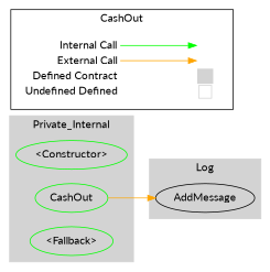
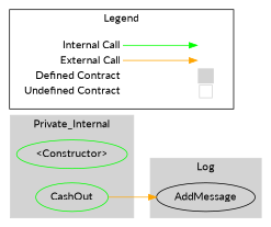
  digraph {
    compound=true
    fontname=Lato
    rankdir=LR
    node [fontname=Lato]
    edge [color=orange fontname=Lato]
    n1 [color=green label="<Constructor>"]
    n2 [color=green label=CashOut]
-   n3 [color=green label="<Fallback>"]
    n4 [label=AddMessage]
-   n5 [label=<<table border="0" cellpadding="2" cellspacing="0" cellborder="0">   <tr><td align="right" port="i1">Internal Call</td></tr>   <tr><td align="right" port="i2">External Call</td></tr>   <tr><td align="right" port="i3">Defined Contract</td></tr>   <tr><td align="right" port="i4">Undefined Defined</td></tr>   </table>> shape=plaintext]
+   n5 [label=<<table border="0" cellpadding="2" cellspacing="0" cellborder="0">   <tr><td align="right" port="i1">Internal Call</td></tr>   <tr><td align="right" port="i2">External Call</td></tr>   <tr><td align="right" port="i3">Defined Contract</td></tr>   <tr><td align="right" port="i4">Undefined Contract</td></tr>   </table>> shape=plaintext]
    n6 [label=<<table border="0" cellpadding="2" cellspacing="0" cellborder="0">   <tr><td port="i1">&nbsp;&nbsp;&nbsp;</td></tr>   <tr><td port="i2">&nbsp;&nbsp;&nbsp;</td></tr>   <tr><td port="i3" bgcolor="lightgray">&nbsp;&nbsp;&nbsp;</td></tr>   <tr><td port="i4">     <table border="1" cellborder="0" cellspacing="0" cellpadding="7" color="lightgray">       <tr>        <td></td>       </tr>      </table>   </td></tr>   </table>> shape=plaintext]
    subgraph cluster_1 {
      bgcolor=lightgray
      color=lightgray
      label=Private_Internal
      style=filled
      n1
      n2
-     n3
    }
    subgraph cluster_2 {
      bgcolor=lightgray
      color=lightgray
      label=Log
      style=filled
      n4
    }
    subgraph cluster_3 {
-     label=CashOut
+     label=Legend
      n5
      n6
    }
    n2 -> n4
    n5 -> n6 [color=green headport="i1:w" tailport="i1:e"]
    n5 -> n6 [headport="i2:w" tailport="i2:e"]
  }
